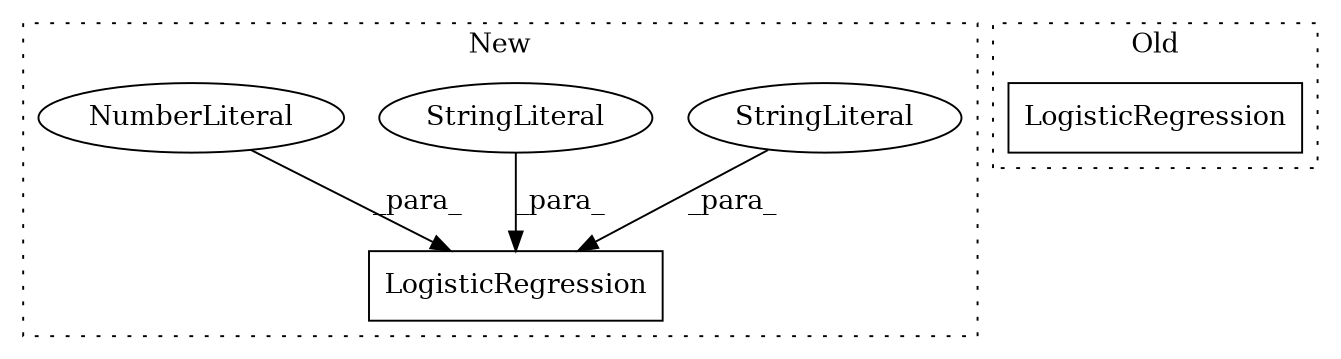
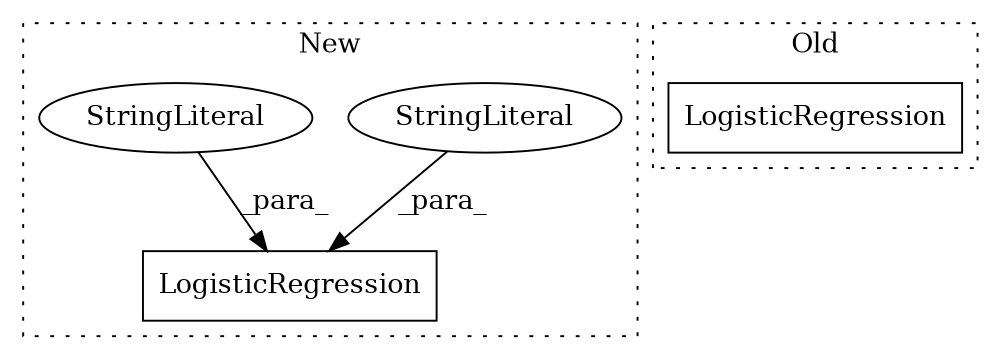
  digraph {
    node [a=32 shape=ellipse]
    n1 [l="19,1" label=LogisticRegression s="2005,2044" shape=box]
    n2 [a=45 l=7 label=StringLiteral s=2024]
    n3 [a=45 l=6 label=StringLiteral s=2032]
-   n4 [a=34 l=1 label=NumberLiteral s=2043]
    n5 [l=20 label=LogisticRegression s=1901 shape=box]
    subgraph cluster_1 {
      label=New
      style=dotted
      n1
      n2
      n3
-     n4
    }
    subgraph cluster_2 {
      label=Old
      style=dotted
      n5
    }
    n2 -> n1 [label=_para_]
    n3 -> n1 [label=_para_]
-   n4 -> n1 [label=_para_]
  }
